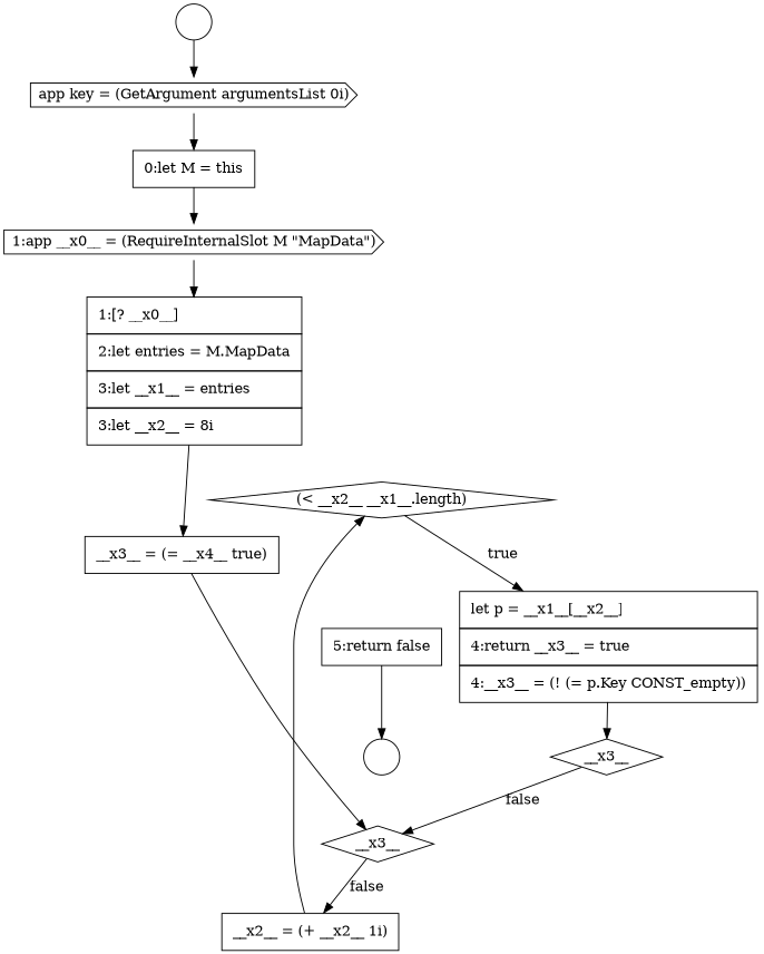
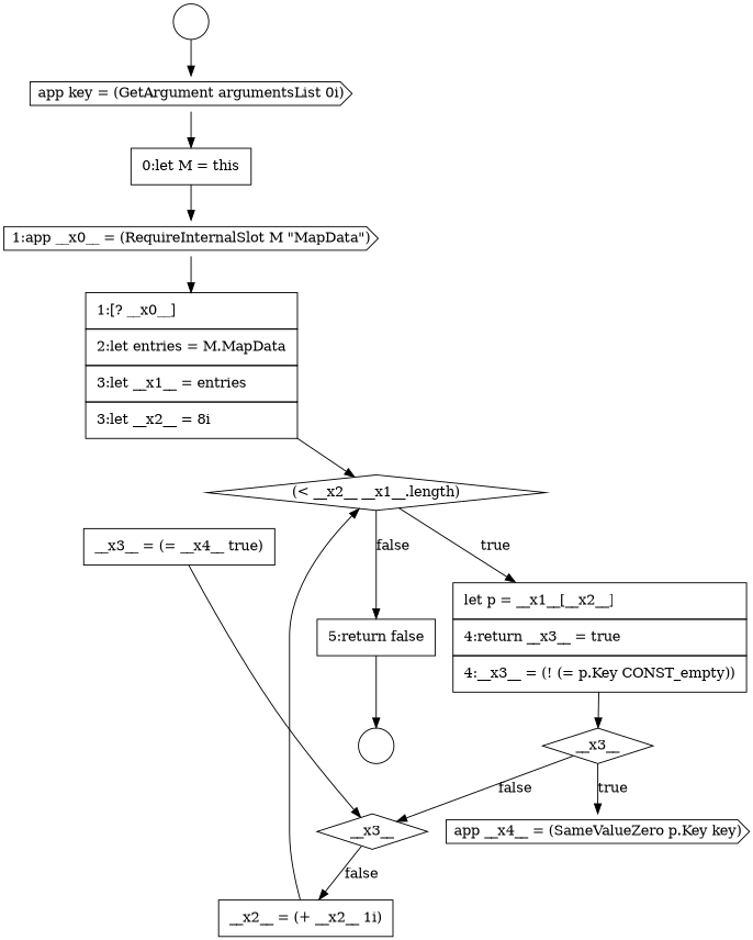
  digraph {
    node [color=black fillcolor=white shape=none style=filled]
    edge [color=black]
    n1 [label=" " shape=circle]
    n2 [label=<<font color="black">__x3__</font>> shape=diamond]
    n3 [label=<<font color="black">     <table border="0" cellborder="1" cellspacing="0" cellpadding="10">       <tr><td align="left">__x2__ = (+ __x2__ 1i)</td></tr>     </table>   </font>> margin=0]
    n4 [label=<<font color="black">(&lt; __x2__ __x1__.length)</font>> shape=diamond]
    n5 [label=<<font color="black">     <table border="0" cellborder="1" cellspacing="0" cellpadding="10">       <tr><td align="left">let p = __x1__[__x2__]</td></tr>       <tr><td align="left">4:return __x3__ = true</td></tr>       <tr><td align="left">4:__x3__ = (! (= p.Key CONST_empty))</td></tr>     </table>   </font>> margin=0]
    n6 [label=<<font color="black">__x3__</font>> shape=diamond]
+   n7 [label=<<font color="black">app __x4__ = (SameValueZero p.Key key)</font>> shape=cds]
    n8 [label=" " shape=circle]
    n9 [label=<<font color="black">app key = (GetArgument argumentsList 0i)</font>> shape=cds]
    n10 [label=<<font color="black">     <table border="0" cellborder="1" cellspacing="0" cellpadding="10">       <tr><td align="left">0:let M = this</td></tr>     </table>   </font>> margin=0]
    n11 [label=<<font color="black">1:app __x0__ = (RequireInternalSlot M &quot;MapData&quot;)</font>> shape=cds]
    n12 [label=<<font color="black">     <table border="0" cellborder="1" cellspacing="0" cellpadding="10">       <tr><td align="left">1:[? __x0__]</td></tr>       <tr><td align="left">2:let entries = M.MapData</td></tr>       <tr><td align="left">3:let __x1__ = entries</td></tr>       <tr><td align="left">3:let __x2__ = 8i</td></tr>     </table>   </font>> margin=0]
    n13 [label=<<font color="black">     <table border="0" cellborder="1" cellspacing="0" cellpadding="10">       <tr><td align="left">5:return false</td></tr>     </table>   </font>> margin=0]
    n14 [label=<<font color="black">     <table border="0" cellborder="1" cellspacing="0" cellpadding="10">       <tr><td align="left">__x3__ = (= __x4__ true)</td></tr>     </table>   </font>> margin=0]
    n2 -> n3 [label=<<font color="black">false</font>>]
    n3 -> n4
    n4 -> n5 [label=<<font color="black">true</font>>]
+   n4 -> n13 [label=<<font color="black">false</font>>]
    n5 -> n6
    n6 -> n2 [label=<<font color="black">false</font>>]
+   n6 -> n7 [label=<<font color="black">true</font>>]
    n8 -> n9
    n9 -> n10
    n10 -> n11
    n11 -> n12
-   n12 -> n14
+   n12 -> n4
    n13 -> n1
    n14 -> n2
  }
